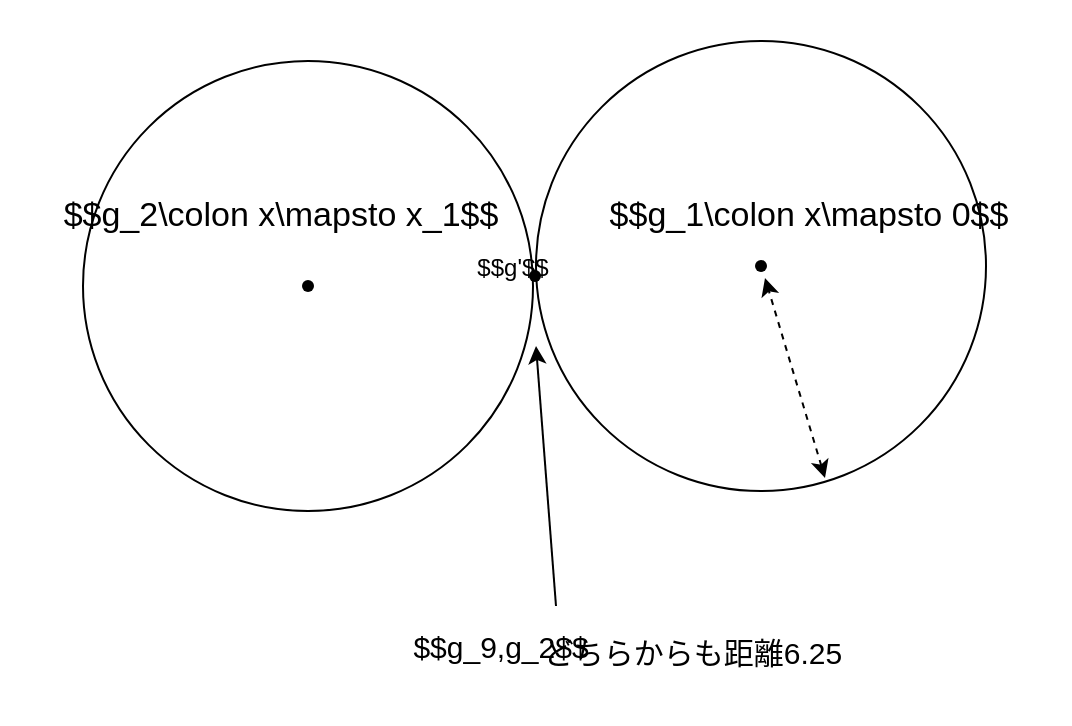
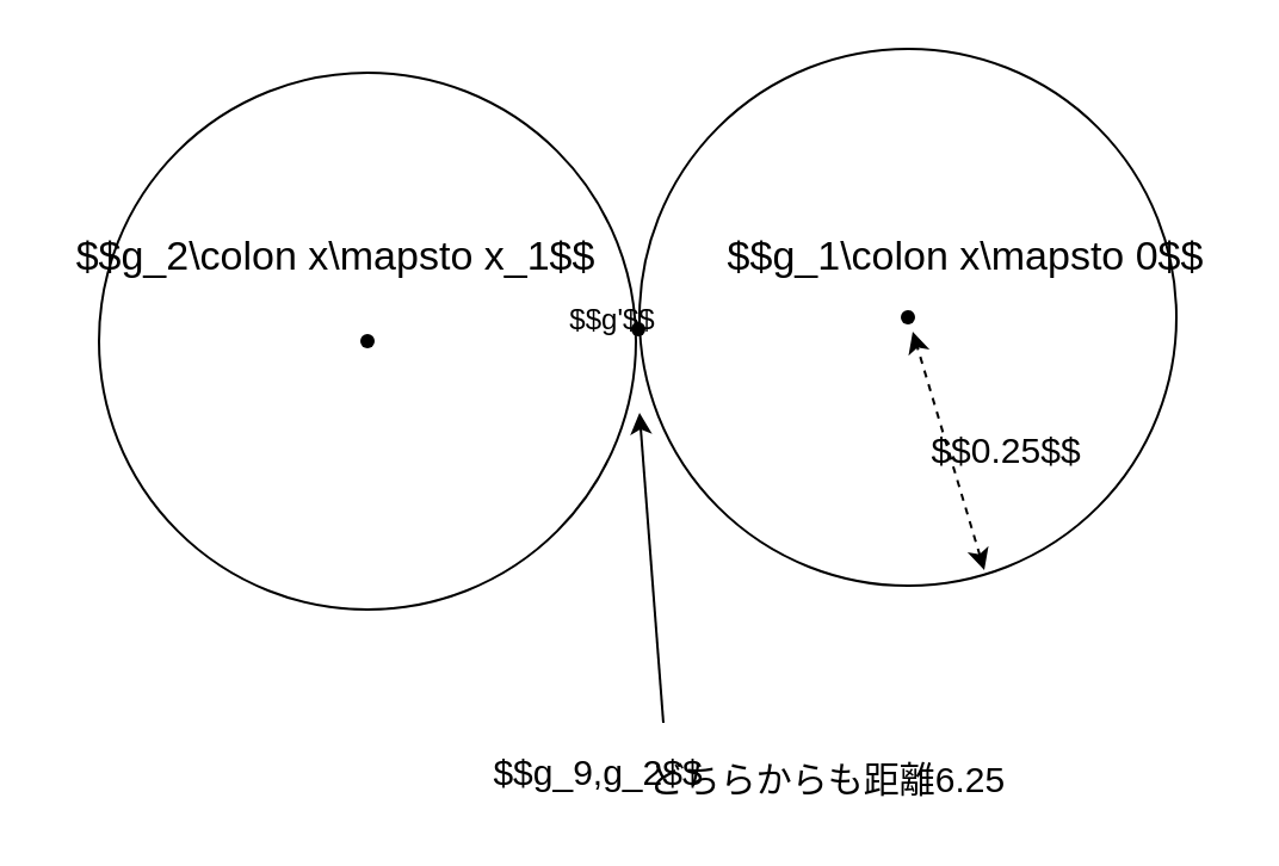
  <mxCell id="0" />
  <mxCell id="1" parent="0" />
  <mxCell id="2" value="" style="ellipse;whiteSpace=wrap;html=1;aspect=fixed;fillColor=none;" vertex="1" parent="1"><mxGeometry x="267.5" y="20" width="225" height="225" as="geometry" /></mxCell>
  <mxCell id="3" value="" style="shape=waypoint;sketch=0;size=6;pointerEvents=1;points=[];fillColor=none;resizable=0;rotatable=0;perimeter=centerPerimeter;snapToPoint=1;" vertex="1" parent="1"><mxGeometry x="370" y="122.5" width="20" height="20" as="geometry" /></mxCell>
  <mxCell id="4" value="$$g_1\colon x\mapsto 0$$" style="text;html=1;align=center;verticalAlign=middle;resizable=0;points=[];autosize=1;strokeColor=none;fillColor=none;fontSize=17;" vertex="1" parent="1"><mxGeometry x="294" y="92.5" width="220" height="30" as="geometry" /></mxCell>
  <mxCell id="5" value="" style="endArrow=classic;startArrow=classic;html=1;rounded=0;dashed=1;" edge="1" parent="1"><mxGeometry width="50" height="50" relative="1" as="geometry"><mxPoint x="412" y="238.5" as="sourcePoint" /><mxPoint x="382" y="138.5" as="targetPoint" /></mxGeometry></mxCell>
+ <mxCell id="6" value="$$0.25$$" style="text;html=1;align=center;verticalAlign=middle;resizable=0;points=[];autosize=1;strokeColor=none;fillColor=none;fontSize=15;" vertex="1" parent="1"><mxGeometry x="376" y="172.5" width="90" height="30" as="geometry" /></mxCell>
  <mxCell id="7" value="" style="ellipse;whiteSpace=wrap;html=1;aspect=fixed;fillColor=none;" vertex="1" parent="1"><mxGeometry x="41" y="30" width="225" height="225" as="geometry" /></mxCell>
  <mxCell id="8" value="" style="shape=waypoint;sketch=0;size=6;pointerEvents=1;points=[];fillColor=none;resizable=0;rotatable=0;perimeter=centerPerimeter;snapToPoint=1;" vertex="1" parent="1"><mxGeometry x="143.5" y="132.5" width="20" height="20" as="geometry" /></mxCell>
  <mxCell id="9" value="$$g_2\colon x\mapsto x_1$$" style="text;html=1;align=center;verticalAlign=middle;resizable=0;points=[];autosize=1;strokeColor=none;fillColor=none;fontSize=17;" vertex="1" parent="1"><mxGeometry x="20" y="92.5" width="240" height="30" as="geometry" /></mxCell>
  <mxCell id="10" value="" style="shape=waypoint;sketch=0;size=6;pointerEvents=1;points=[];fillColor=none;resizable=0;rotatable=0;perimeter=centerPerimeter;snapToPoint=1;" vertex="1" parent="1"><mxGeometry x="257" y="127.5" width="20" height="20" as="geometry" /></mxCell>
  <mxCell id="11" value="" style="endArrow=classic;html=1;rounded=0;" edge="1" parent="1"><mxGeometry width="50" height="50" relative="1" as="geometry"><mxPoint x="277.5" y="302.5" as="sourcePoint" /><mxPoint x="267.5" y="172.5" as="targetPoint" /></mxGeometry></mxCell>
  <mxCell id="12" value="$$g_9,g_2$$" style="text;html=1;align=center;verticalAlign=middle;resizable=0;points=[];autosize=1;strokeColor=none;fillColor=none;fontSize=15;" vertex="1" parent="1"><mxGeometry x="195" y="308" width="110" height="30" as="geometry" /></mxCell>
  <mxCell id="13" value="どちらからも距離6.25" style="text;html=1;align=center;verticalAlign=middle;resizable=0;points=[];autosize=1;strokeColor=none;fillColor=none;fontSize=15;" vertex="1" parent="1"><mxGeometry x="261" y="311" width="170" height="30" as="geometry" /></mxCell>
  <mxCell id="14" value="$$g'$$" style="text;html=1;align=center;verticalAlign=middle;resizable=0;points=[];autosize=1;strokeColor=none;fillColor=none;" vertex="1" parent="1"><mxGeometry x="226" y="118.5" width="60" height="30" as="geometry" /></mxCell>
